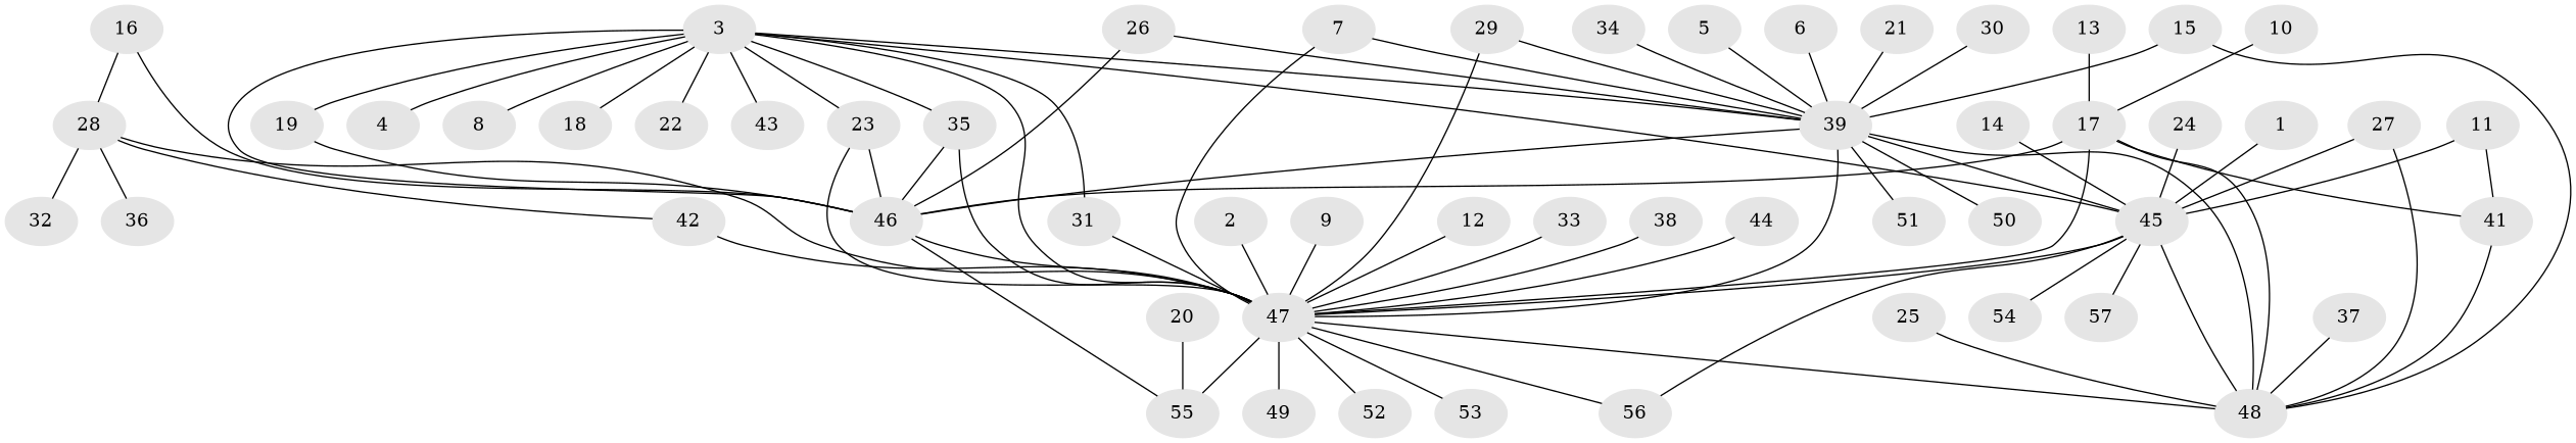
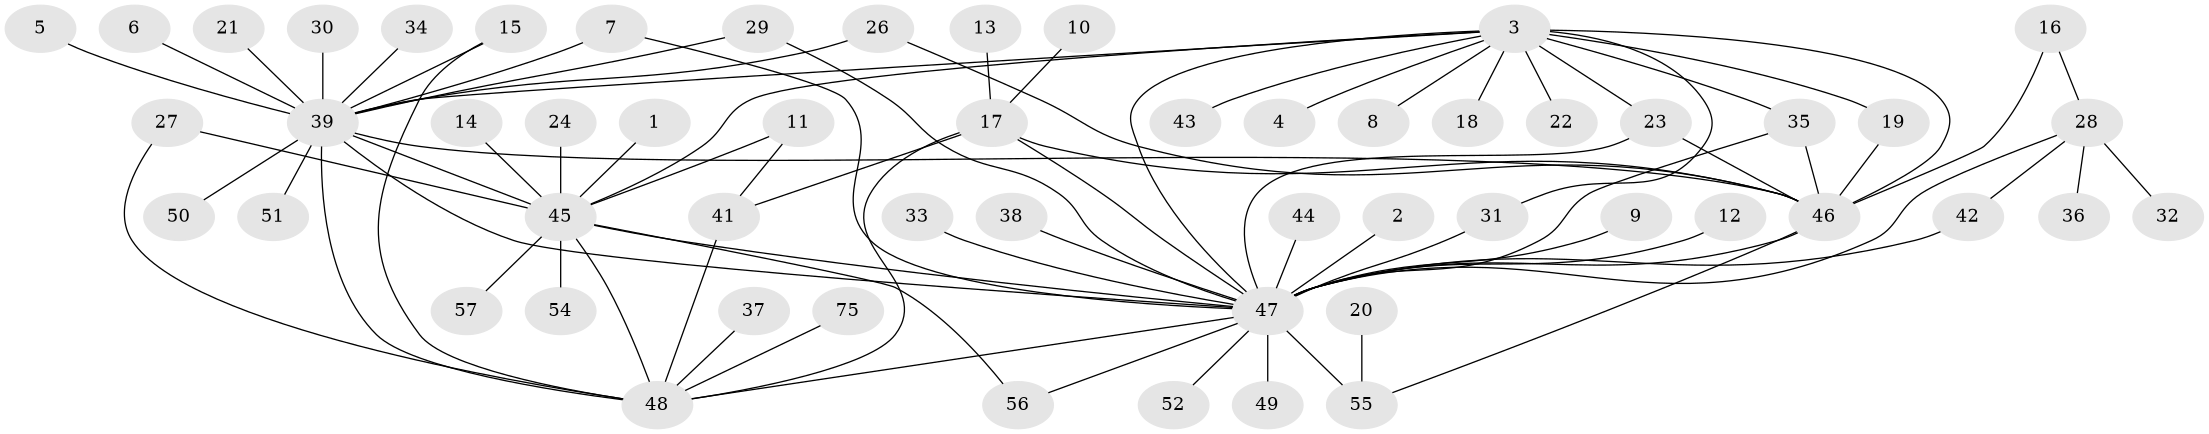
  graph {
    node [color=gray90 style=filled]
    edge [weight=1.0]
    1
    45
    47
    48
    54
    56
    57
    2
    55
    49
    52
-   53
    3
    4
    8
    18
    19
    22
    23
    31
    35
    39
    43
    46
    50
    51
    5
    6
    7
    9
    10
    17
    41
    11
    12
    13
    14
    15
    16
    28
    32
    36
    42
    20
    21
    24
-   25
+   25 [label=75]
    26
    27
    29
    30
    33
    34
    37
    38
    44
    1 -- 45
    45 -- 47
    45 -- 48 [weight=2.0]
    45 -- 54
    45 -- 56
    45 -- 57
    47 -- 48 [weight=2.0]
    47 -- 56
    47 -- 55 [weight=3.0]
    47 -- 49
    47 -- 52
-   47 -- 53
    2 -- 47
    3 -- 45
    3 -- 47
    3 -- 4
    3 -- 8
    3 -- 18
    3 -- 19
    3 -- 22
    3 -- 23
    3 -- 31
    3 -- 35
    3 -- 39
    3 -- 43
    3 -- 46 [weight=2.0]
    19 -- 46
    23 -- 47
    23 -- 46
    31 -- 47
    35 -- 47 [weight=2.0]
    35 -- 46
    39 -- 45 [weight=2.0]
    39 -- 47 [weight=2.0]
    39 -- 48
    39 -- 46
    39 -- 50
    39 -- 51
    46 -- 47 [weight=2.0]
    46 -- 55
    5 -- 39
    6 -- 39
    7 -- 47
    7 -- 39
    9 -- 47
    10 -- 17
    17 -- 47
    17 -- 48
    17 -- 46
    17 -- 41
    41 -- 48
    11 -- 45
    11 -- 41
    12 -- 47
    13 -- 17
    14 -- 45
    15 -- 48
    15 -- 39
    16 -- 46
    16 -- 28
    28 -- 47
    28 -- 32
    28 -- 36
    28 -- 42
    42 -- 47 [weight=2.0]
    20 -- 55
    21 -- 39
    24 -- 45
    25 -- 48
    26 -- 39
    26 -- 46
    27 -- 45 [weight=2.0]
    27 -- 48 [weight=2.0]
    29 -- 47
    29 -- 39
    30 -- 39
    33 -- 47
    34 -- 39
    37 -- 48
    38 -- 47
    44 -- 47
  }
